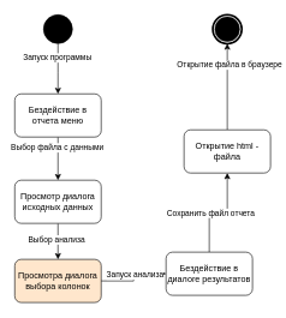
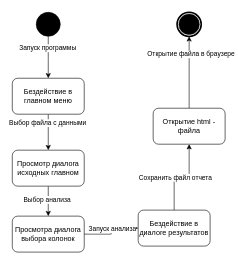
  <mxCell id="0" />
  <mxCell id="1" parent="0" />
  <mxCell id="2" style="edgeStyle=orthogonalEdgeStyle;rounded=0;orthogonalLoop=1;jettySize=auto;html=1;" edge="1" parent="1" source="4" target="8"><mxGeometry relative="1" as="geometry"><Array as="points"><mxPoint x="80" y="100" /><mxPoint x="80" y="100" /></Array></mxGeometry></mxCell>
  <mxCell id="3" value="&lt;div&gt;Запуск программы&lt;/div&gt;" style="edgeLabel;html=1;align=center;verticalAlign=middle;resizable=0;points=[];" vertex="1" connectable="0" parent="2"><mxGeometry x="-0.447" y="-2" relative="1" as="geometry"><mxPoint as="offset" /></mxGeometry></mxCell>
  <mxCell id="4" value="" style="ellipse;whiteSpace=wrap;html=1;rounded=0;shadow=0;comic=0;labelBackgroundColor=none;strokeWidth=1;fillColor=#000000;fontFamily=Verdana;fontSize=12;align=center;" parent="1" vertex="1"><mxGeometry x="60" y="20" width="40" height="40" as="geometry" /></mxCell>
  <mxCell id="5" value="" style="shape=mxgraph.bpmn.shape;html=1;verticalLabelPosition=bottom;labelBackgroundColor=#ffffff;verticalAlign=top;perimeter=ellipsePerimeter;outline=end;symbol=terminate;rounded=0;shadow=0;comic=0;strokeWidth=1;fontFamily=Verdana;fontSize=12;align=center;" vertex="1" parent="1"><mxGeometry x="295" y="20" width="40" height="40" as="geometry" /></mxCell>
  <mxCell id="6" style="edgeStyle=orthogonalEdgeStyle;rounded=0;orthogonalLoop=1;jettySize=auto;html=1;" edge="1" parent="1" source="8" target="11"><mxGeometry relative="1" as="geometry" /></mxCell>
  <mxCell id="7" value="Выбор файла с данными" style="edgeLabel;html=1;align=center;verticalAlign=middle;resizable=0;points=[];" vertex="1" connectable="0" parent="6"><mxGeometry x="-0.543" y="-2" relative="1" as="geometry"><mxPoint as="offset" /></mxGeometry></mxCell>
- <mxCell id="8" value="Бездействие в отчета меню" style="rounded=1;whiteSpace=wrap;html=1;" vertex="1" parent="1"><mxGeometry x="20" y="130" width="120" height="60" as="geometry" /></mxCell>
+ <mxCell id="8" value="Бездействие в главном меню" style="rounded=1;whiteSpace=wrap;html=1;" vertex="1" parent="1"><mxGeometry x="20" y="130" width="120" height="60" as="geometry" /></mxCell>
  <mxCell id="9" style="edgeStyle=orthogonalEdgeStyle;rounded=0;orthogonalLoop=1;jettySize=auto;html=1;" edge="1" parent="1" source="11" target="12"><mxGeometry relative="1" as="geometry" /></mxCell>
  <mxCell id="10" value="Выбор анализа" style="edgeLabel;html=1;align=center;verticalAlign=middle;resizable=0;points=[];" vertex="1" connectable="0" parent="9"><mxGeometry x="-0.112" y="-3" relative="1" as="geometry"><mxPoint as="offset" /></mxGeometry></mxCell>
- <mxCell id="11" value="Просмотр диалога исходных данных" style="rounded=1;whiteSpace=wrap;html=1;" vertex="1" parent="1"><mxGeometry x="20" y="250" width="120" height="60" as="geometry" /></mxCell>
- <mxCell id="12" value="Просмотра диалога выбора колонок" style="rounded=1;whiteSpace=wrap;html=1;fillColor=#ffe6cc;" vertex="1" parent="1"><mxGeometry x="20" y="360" width="120" height="60" as="geometry" /></mxCell>
+ <mxCell id="11" value="Просмотр диалога исходных главном" style="rounded=1;whiteSpace=wrap;html=1;" vertex="1" parent="1"><mxGeometry x="20" y="250" width="120" height="60" as="geometry" /></mxCell>
+ <mxCell id="12" value="Просмотра диалога выбора колонок" style="rounded=1;whiteSpace=wrap;html=1;" vertex="1" parent="1"><mxGeometry x="20" y="360" width="120" height="60" as="geometry" /></mxCell>
  <mxCell id="13" style="edgeStyle=orthogonalEdgeStyle;rounded=0;orthogonalLoop=1;jettySize=auto;html=1;exitX=1;exitY=0.5;exitDx=0;exitDy=0;" edge="1" parent="1" source="12" target="17"><mxGeometry relative="1" as="geometry"><mxPoint x="355" y="360" as="sourcePoint" /></mxGeometry></mxCell>
  <mxCell id="14" value="Запуск анализа" style="edgeLabel;html=1;align=center;verticalAlign=middle;resizable=0;points=[];" vertex="1" connectable="0" parent="13"><mxGeometry x="0.11" y="-1" relative="1" as="geometry"><mxPoint as="offset" /></mxGeometry></mxCell>
  <mxCell id="15" style="edgeStyle=orthogonalEdgeStyle;rounded=0;orthogonalLoop=1;jettySize=auto;html=1;entryX=0.5;entryY=1;entryDx=0;entryDy=0;" edge="1" parent="1" source="17" target="20"><mxGeometry relative="1" as="geometry" /></mxCell>
  <mxCell id="16" value="Сохранить файл отчета" style="edgeLabel;html=1;align=center;verticalAlign=middle;resizable=0;points=[];" vertex="1" connectable="0" parent="15"><mxGeometry x="-0.173" relative="1" as="geometry"><mxPoint as="offset" /></mxGeometry></mxCell>
  <mxCell id="17" value="Бездействие в диалоге результатов" style="rounded=1;whiteSpace=wrap;html=1;" vertex="1" parent="1"><mxGeometry x="230" y="350" width="120" height="60" as="geometry" /></mxCell>
  <mxCell id="18" style="edgeStyle=orthogonalEdgeStyle;rounded=0;orthogonalLoop=1;jettySize=auto;html=1;entryX=0.5;entryY=1;entryDx=0;entryDy=0;" edge="1" parent="1" source="20" target="5"><mxGeometry relative="1" as="geometry" /></mxCell>
  <mxCell id="19" value="Открытие файла в браузере" style="edgeLabel;html=1;align=center;verticalAlign=middle;resizable=0;points=[];" vertex="1" connectable="0" parent="18"><mxGeometry x="0.509" y="-2" relative="1" as="geometry"><mxPoint as="offset" /></mxGeometry></mxCell>
  <mxCell id="20" value="Открытие html - файла" style="rounded=1;whiteSpace=wrap;html=1;" vertex="1" parent="1"><mxGeometry x="255" y="180" width="120" height="60" as="geometry" /></mxCell>
